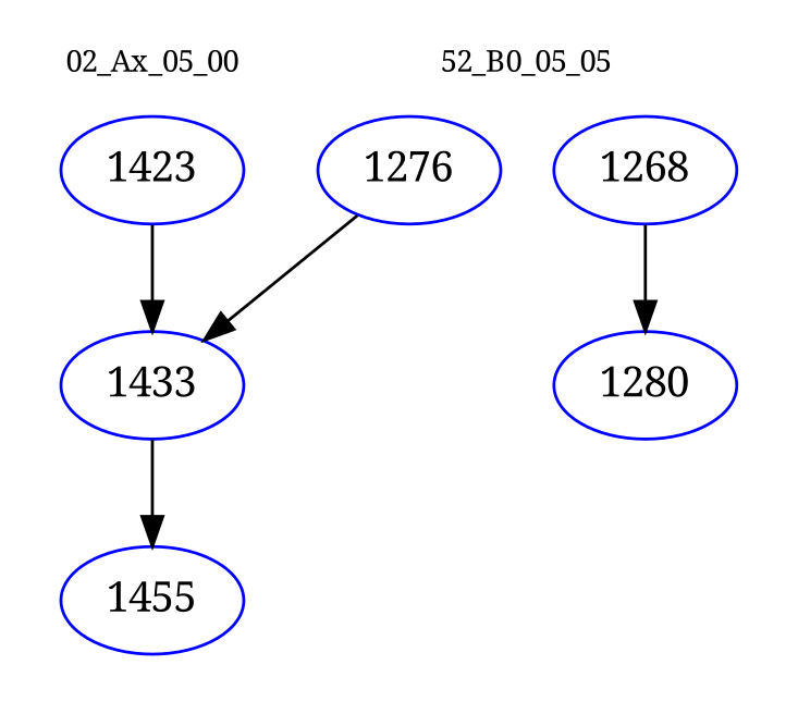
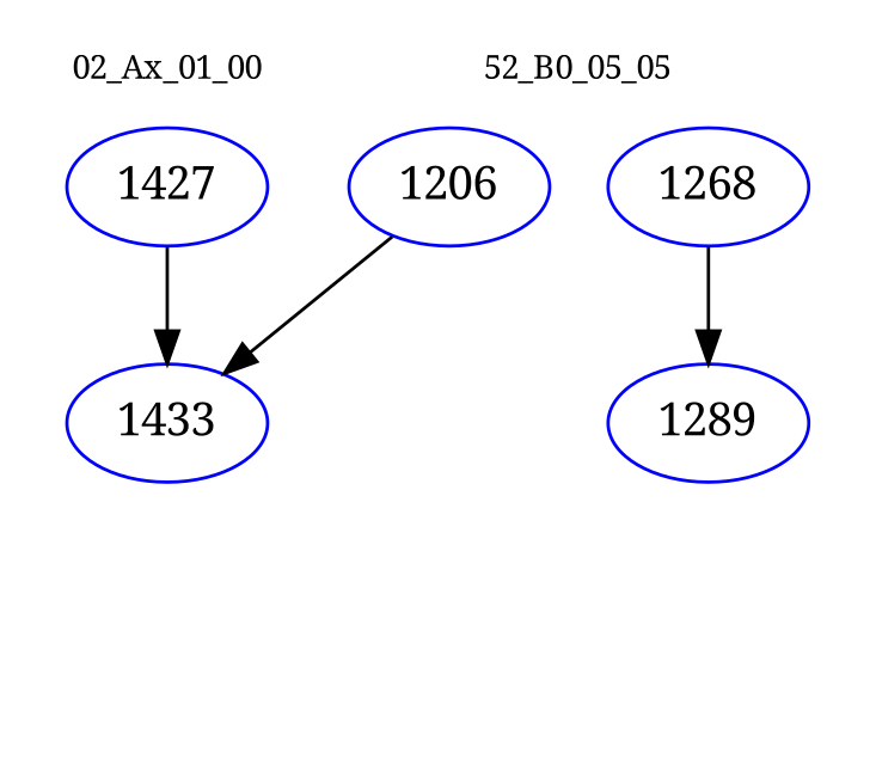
  digraph {
    fontname="Noto Serif"
    node [color=blue fontname="Noto Serif"]
    edge [color=black fontname="Noto Serif"]
-   n1 [label=1423]
+   n1 [label=1427]
    n2 [label=1433]
-   n3 [label=1455]
-   n4 [label=1276]
+   n4 [label=1206]
    n5 [label=1268]
-   n6 [label=1280]
+   n6 [label=1289]
    subgraph cluster_1 {
      color=white
      fontsize=10
-     label="02_Ax_05_00"
+     label="02_Ax_01_00"
      n1
      n2
-     n3
    }
    subgraph cluster_2 {
      color=white
      fontsize=10
      label="52_B0_05_05"
      n4
      n5
      n6
    }
    n1 -> n2
-   n2 -> n3
    n4 -> n2
    n5 -> n6
  }
